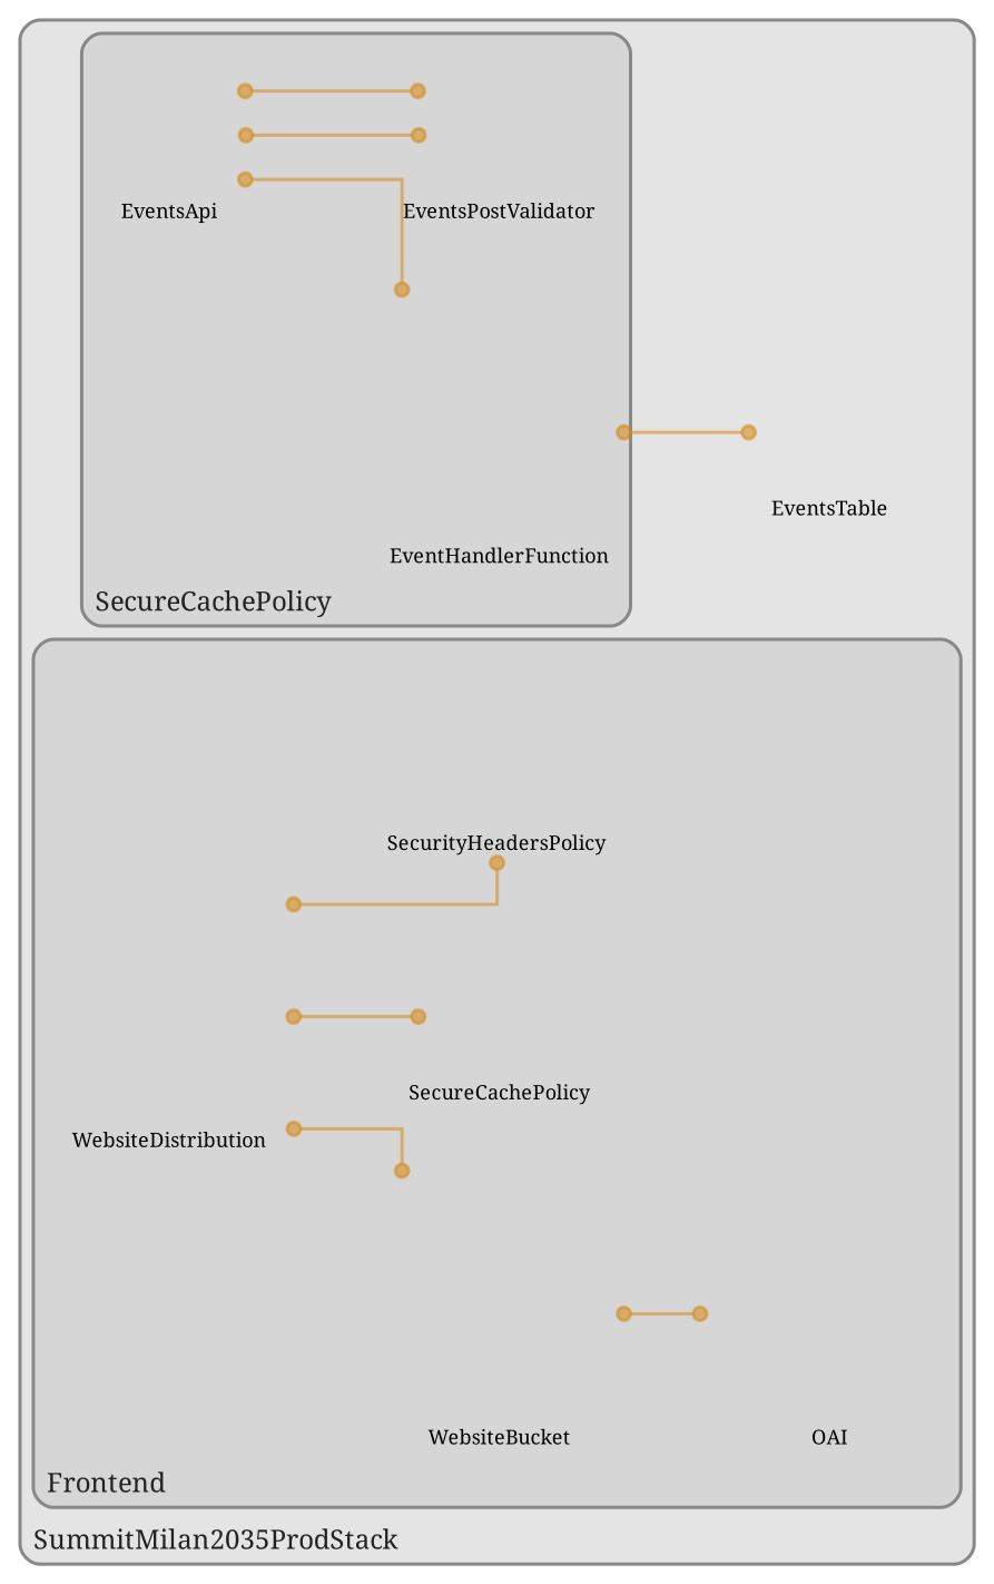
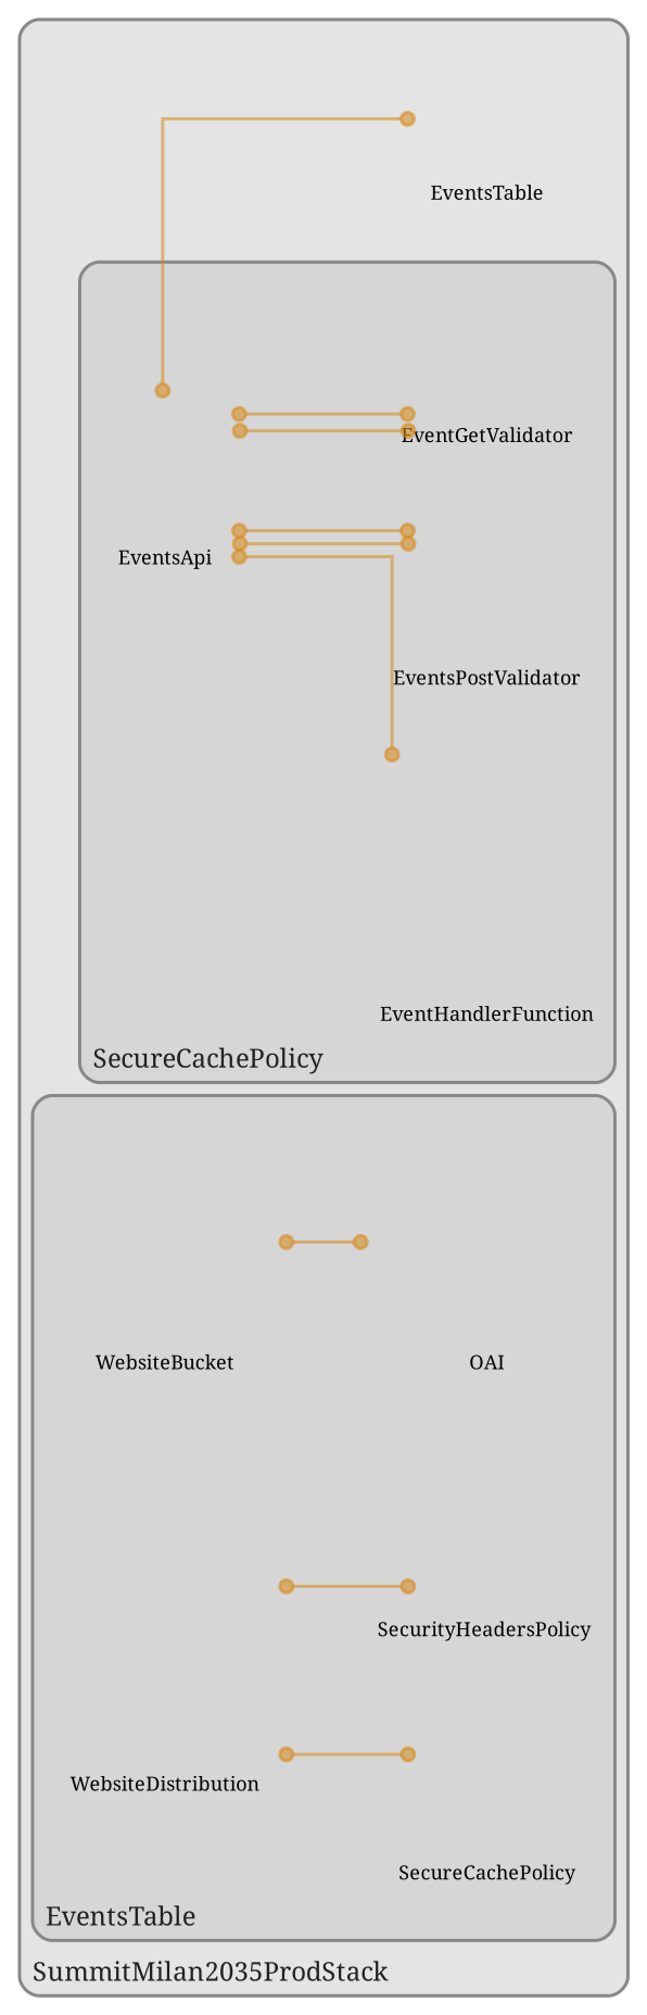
  digraph {
    compound=true
    fontcolor="#222222"
    fontname="Noto Serif"
    fontsize=15
    nodesep=0.60
    rankdir=LR
    ranksep=0.75
    splines=ortho
    node [fixedsize=true fontname="Noto Serif" fontsize=12 labelloc=b margin=8 penwidth=0 shape="node" style=rounded]
    edge [arrowhead=dot arrowtail=dot color="#D5871488" dir=both fontname="Noto Serif" penwidth=2]
    n1 [height=2.266 label=" EventHandlerFunction" width=2]
    n2 [height=1.466 label=" EventsApi" width=1.2]
    n3 [height=1.466 label=" EventsPostValidator" width=1.2]
+   n4 [height=1.466 label=" EventGetValidator" width=1.2]
    n5 [height=2.266 label=" WebsiteBucket" width=2]
    n6 [height=2.266 label=" OAI" width=2]
    n7 [height=1.466 label=" SecureCachePolicy" width=1.2]
    n8 [height=1.682 label="\nSecurityHeadersPolicy" width=1.2]
    n9 [height=2.266 label=" WebsiteDistribution" width=2]
    n10 [height=1.466 label=" EventsTable" width=1.2]
    subgraph sub_1 {
      subgraph cluster_2 {
        fillcolor="#e4e4e4"
        fontsize=16
        label=SummitMilan2035ProdStack
        labeljust=l
        labelloc=b
        pencolor="#888888"
        penwidth=2
        style="filled,rounded"
        n10
        subgraph cluster_3 {
          fillcolor="#d6d6d6"
          fontsize=16
          label=SecureCachePolicy
          labeljust=l
          labelloc=b
          pencolor="#888888"
          penwidth=2
          style="filled,rounded"
          n1
          n2
          n3
+         n4
        }
        subgraph cluster_4 {
          fillcolor="#d6d6d6"
          fontsize=16
-         label=Frontend
+         label=EventsTable
          labeljust=l
          labelloc=b
          pencolor="#888888"
          penwidth=2
          style="filled,rounded"
          n5
          n6
          n7
          n8
          n9
        }
      }
    }
-   n1 -> n10
+   n2 -> n10
    n2 -> n1
    n2 -> n3
+   n2 -> n4
    n3 -> n2
+   n4 -> n2
    n5 -> n6
-   n9 -> n5
    n9 -> n7
    n9 -> n8
  }
